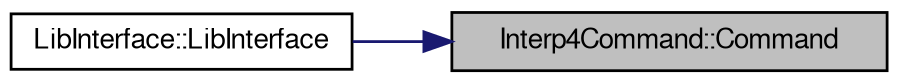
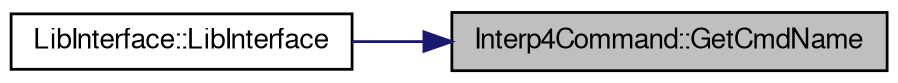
  digraph {
    rankdir=RL
    node [color=black fontname=FreeSans fontsize=10 shape=record style=filled]
-   n1 [fillcolor=grey75 fontcolor=black height=0.2 label="Interp4Command::Command" width=0.4]
+   n1 [fillcolor=grey75 fontcolor=black height=0.2 label="Interp4Command::GetCmdName" width=0.4]
    n2 [fillcolor=white height=0.2 label="LibInterface::LibInterface" width=0.4]
    n1 -> n2 [color=midnightblue dir=back fontname=FreeSans fontsize=10 labelfontname=FreeSans labelfontsize=10 style=solid]
  }
